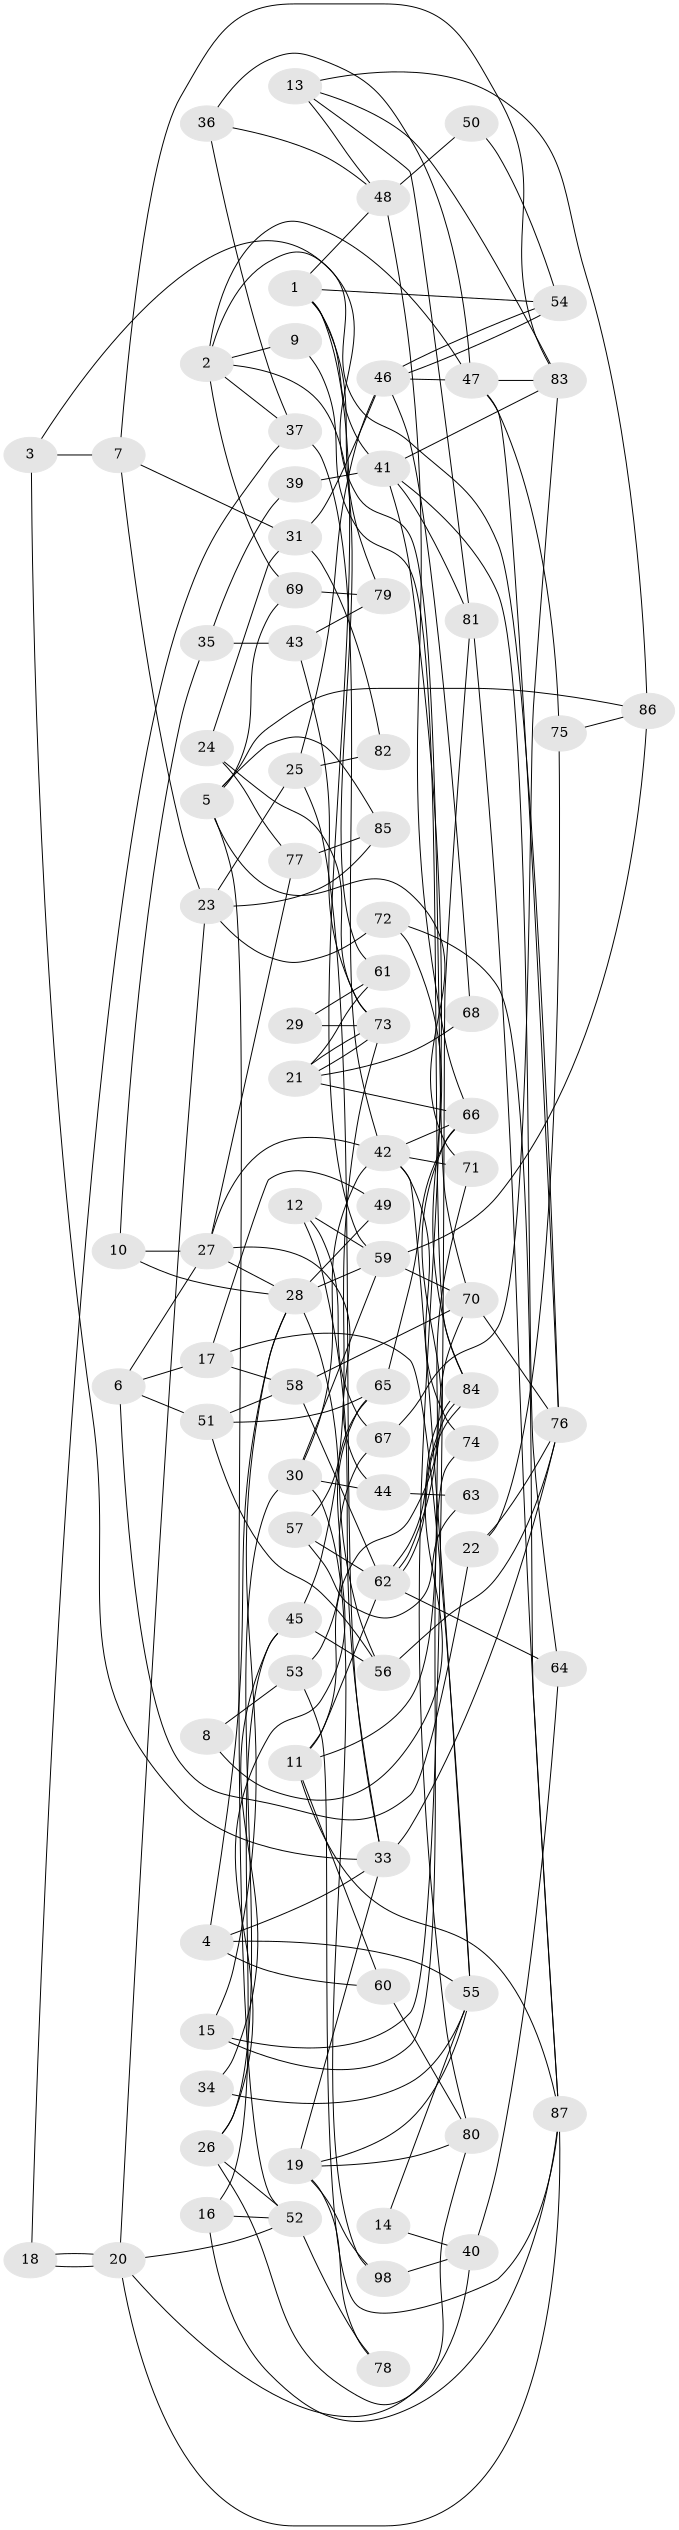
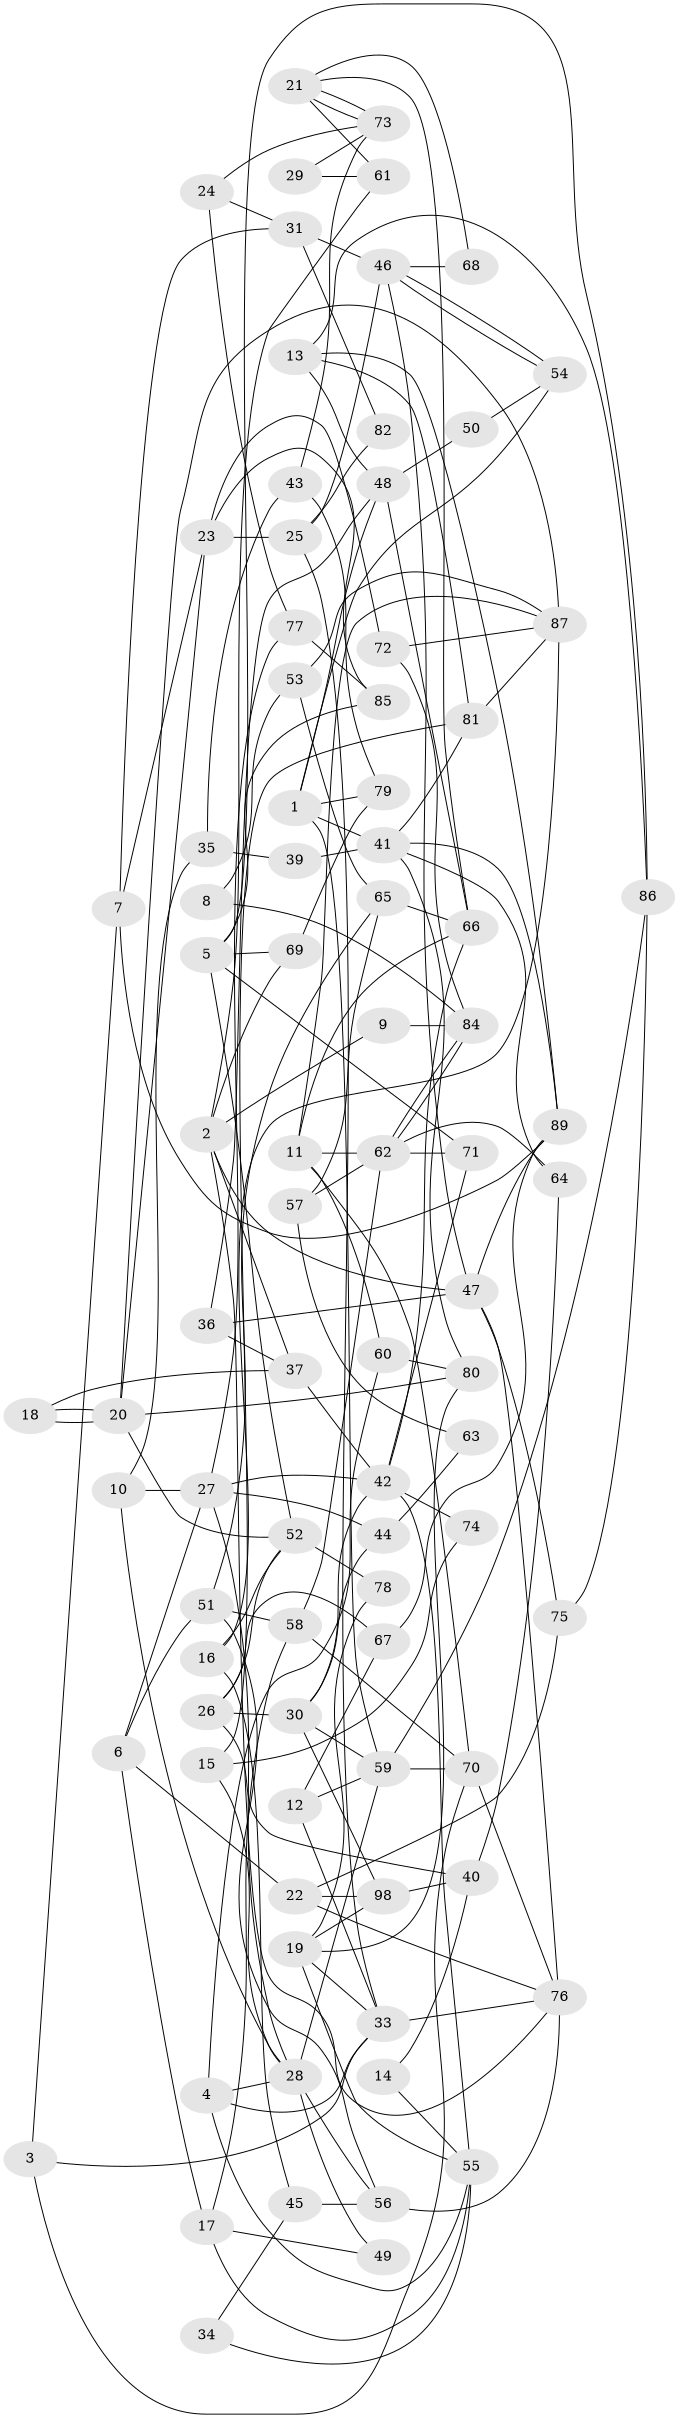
  graph {
    rankdir=LR
    node [color=gray90 style=filled]
    1
    41
    48
    54
    59
    79
-   83
+   83 [label=89]
    81
    80
    64
    66
    50
    70
    86
    2
    9
    37
    47
    61
    76
    69
    84
    42
    75
    3
    7
    33
    23
    31
    4
    28
    55
    60
    49
    56
    5
    52
    71
    85
    78
    6
    17
    22
    27
    51
    58
    n47 [label=98]
    77
    44
    65
    25
    72
    46
    82
    8
    53
    87
    10
    35
    39
    43
    11
    62
    12
    67
    13
    14
    40
    15
    74
    16
    45
    73
    18
    20
    19
    21
    68
    24
    26
    30
    63
    29
    34
    36
    57
    1 -- 41
    1 -- 48
    1 -- 54
    1 -- 59
    1 -- 79
    41 -- 83
    41 -- 81
    41 -- 80
    41 -- 64
    48 -- 66
    48 -- 50
    59 -- 70
    59 -- 86
    81 -- 87
    50 -- 54
    70 -- 76
    2 -- 9
    2 -- 37
    2 -- 47
    2 -- 61
    2 -- 76
    2 -- 69
    9 -- 84
    37 -- 42
    47 -- 83
    47 -- 76
    47 -- 75
    69 -- 79
    42 -- 66
    42 -- 55
    42 -- 71
    42 -- 74
    75 -- 86
    3 -- 70
    3 -- 7
    3 -- 33
    7 -- 83
    7 -- 23
    7 -- 31
    33 -- 76
    23 -- 85
    23 -- 25
    23 -- 72
    31 -- 46
    31 -- 82
    4 -- 33
    4 -- 28
    4 -- 55
    4 -- 60
    28 -- 59
    28 -- 49
    28 -- 56
    60 -- 80
    56 -- 76
    5 -- 86
    5 -- 69
    5 -- 52
    5 -- 71
    5 -- 85
    52 -- 78
    6 -- 17
    6 -- 22
    6 -- 27
    6 -- 51
    17 -- 55
    17 -- 49
    17 -- 58
    22 -- 76
    22 -- 75
+   22 -- n47
    27 -- 42
    27 -- 28
    27 -- 77
    27 -- 44
    51 -- 56
    51 -- 58
    51 -- 65
    58 -- 70
    58 -- 62
    n47 -- 40
    77 -- 85
    44 -- 63
    65 -- 66
    25 -- 33
    25 -- 46
    25 -- 82
    72 -- 84
    72 -- 87
    46 -- 54
    46 -- 54
    46 -- 47
    46 -- 68
    8 -- 84
    8 -- 53
    53 -- 65
    53 -- 87
    10 -- 28
    10 -- 27
    10 -- 35
    35 -- 39
    35 -- 43
    39 -- 41
    43 -- 79
    43 -- 73
    11 -- 66
    11 -- 70
    11 -- 60
    11 -- 87
    11 -- 62
    62 -- 64
    62 -- 84
    62 -- 84
    62 -- 71
    12 -- 59
    12 -- 33
    12 -- 67
    67 -- 83
    13 -- 48
    13 -- 83
    13 -- 81
    13 -- 86
    14 -- 55
    14 -- 40
    40 -- 64
    15 -- 81
    15 -- 28
    15 -- 74
    16 -- 52
    16 -- 87
    16 -- 45
    45 -- 56
-   45 -- 73
    18 -- 37
    18 -- 20
    18 -- 20
    20 -- 80
    20 -- 23
    20 -- 52
    20 -- 87
    19 -- 80
    19 -- 33
    19 -- 55
    19 -- 78
    19 -- n47
    21 -- 66
    21 -- 61
    21 -- 73
    21 -- 73
    21 -- 68
    24 -- 31
    24 -- 77
    24 -- 73
    26 -- 52
    26 -- 67
    26 -- 40
    26 -- 30
    30 -- 59
    30 -- 42
    30 -- n47
    30 -- 44
    29 -- 61
    29 -- 73
    34 -- 55
    34 -- 45
    36 -- 48
    36 -- 37
    36 -- 47
    57 -- 65
    57 -- 62
    57 -- 63
  }
